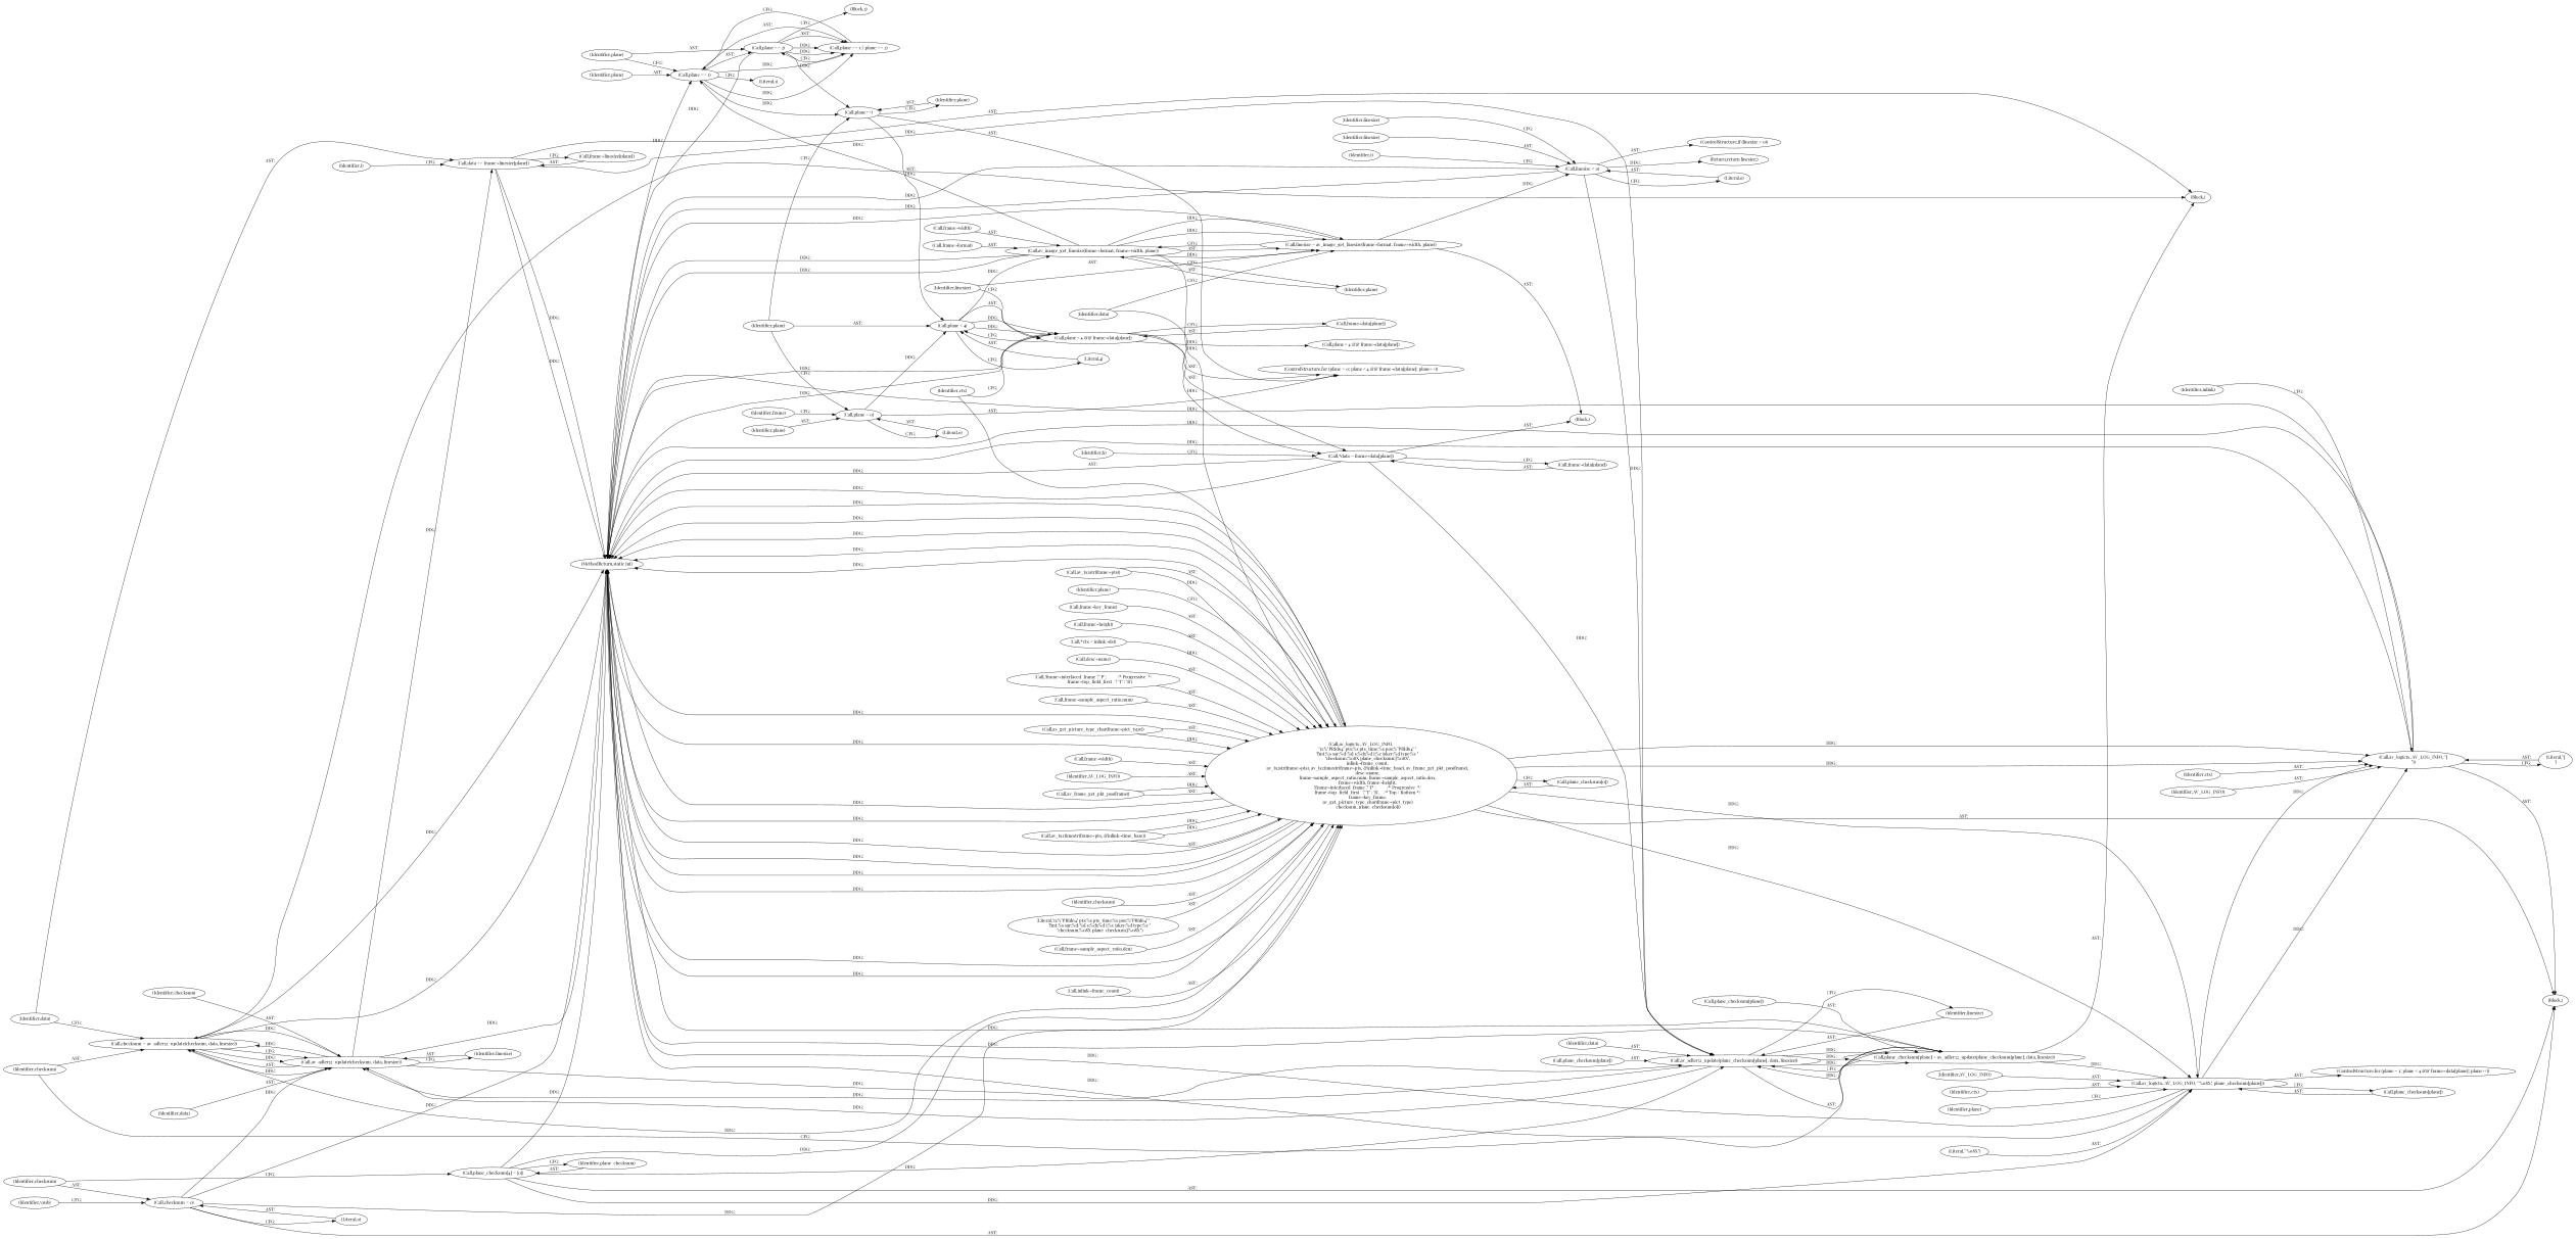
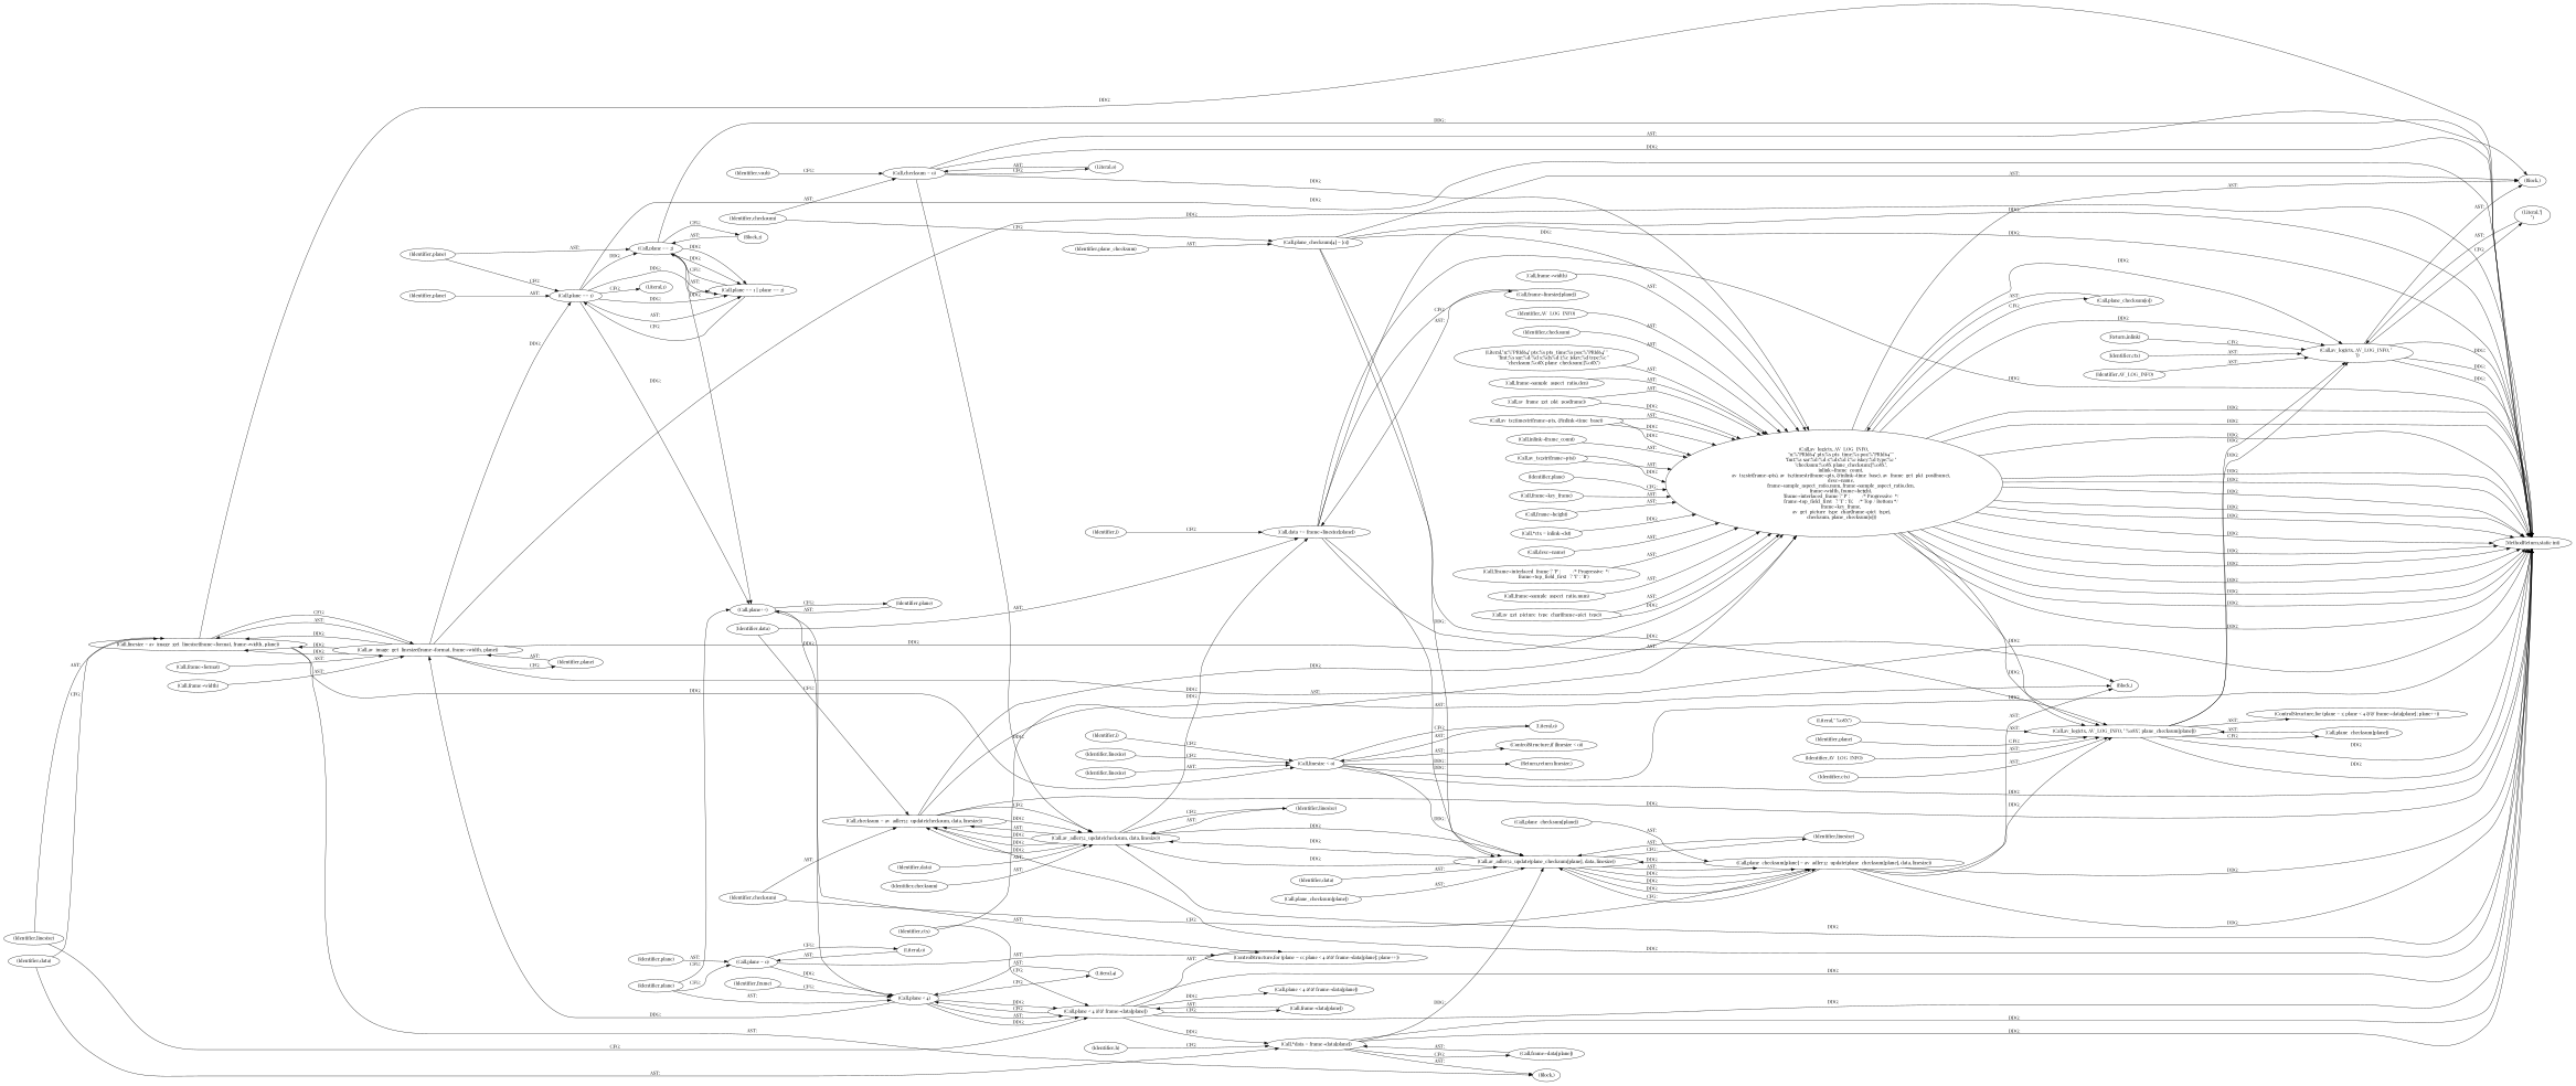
  digraph {
    fontname="Playfair Display"
    rankdir=LR
    node [fontname="Playfair Display"]
    edge [fontname="Playfair Display"]
    n1 [label="(Call,checksum = av_adler32_update(checksum, data, linesize))"]
    n2 [label="(Call,av_adler32_update(checksum, data, linesize))"]
    n3 [label="(Call,av_log(ctx, AV_LOG_INFO,\n           \"n:%\"PRId64\" pts:%s pts_time:%s pos:%\"PRId64\" \"\n           \"fmt:%s sar:%d/%d s:%dx%d i:%c iskey:%d type:%c \"\n           \"checksum:%08X plane_checksum:[%08X\",\n           inlink->frame_count,\n           av_ts2str(frame->pts), av_ts2timestr(frame->pts, &inlink->time_base), av_frame_get_pkt_pos(frame),\n           desc->name,\n           frame->sample_aspect_ratio.num, frame->sample_aspect_ratio.den,\n           frame->width, frame->height,\n           !frame->interlaced_frame ? 'P' :         /* Progressive  */\n           frame->top_field_first   ? 'T' : 'B',    /* Top / Bottom */\n           frame->key_frame,\n            av_get_picture_type_char(frame->pict_type),\n            checksum, plane_checksum[0]))"]
    n4 [label="(MethodReturn,static int)"]
    n5 [label="(Block,)"]
    n6 [label="(Call,av_adler32_update(plane_checksum[plane], data, linesize))"]
    n7 [label="(Call,data += frame->linesize[plane])"]
    n8 [label="(Identifier,linesize)"]
    n9 [label="(Block,)"]
    n10 [label="(Call,av_log(ctx, AV_LOG_INFO, \" %08X\", plane_checksum[plane]))"]
    n11 [label="(Call,av_log(ctx, AV_LOG_INFO, \"]\n\"))"]
    n12 [label="(Call,plane_checksum[0])"]
    n13 [label="(Call,plane_checksum[plane] = av_adler32_update(plane_checksum[plane], data, linesize))"]
    n14 [label="(Identifier,linesize)"]
    n15 [label="(Call,frame->linesize[plane])"]
    n16 [label="(Call,checksum = 0)"]
    n17 [label="(Literal,0)"]
    n18 [label="(Call,plane_checksum[4] = {0})"]
    n19 [label="(Identifier,plane_checksum)"]
    n20 [label="(Call,plane_checksum[plane])"]
    n21 [label="(ControlStructure,for (plane = 1; plane < 4 && frame->data[plane]; plane++))"]
    n22 [label="(Call,*data = frame->data[plane])"]
    n23 [label="(Call,frame->data[plane])"]
    n24 [label="(Block,)"]
    n25 [label="(Call,plane < 4 && frame->data[plane])"]
    n26 [label="(Call,plane < 4)"]
    n27 [label="(ControlStructure,for (plane = 0; plane < 4 && frame->data[plane]; plane++))"]
    n28 [label="(Call,frame->data[plane])"]
    n29 [label="(Call,plane < 4 && frame->data[plane])"]
    n30 [label="(Call,av_image_get_linesize(frame->format, frame->width, plane))"]
    n31 [label="(Literal,4)"]
    n32 [label="(Call,plane == 1)"]
    n33 [label="(Call,linesize = av_image_get_linesize(frame->format, frame->width, plane))"]
    n34 [label="(Identifier,plane)"]
    n35 [label="(Call,plane++)"]
    n36 [label="(Identifier,plane)"]
    n37 [label="(Call,plane == 2)"]
    n38 [label="(Block,2)"]
    n39 [label="(Call,plane == 1 || plane == 2)"]
    n40 [label="(Literal,1)"]
    n41 [label="(Call,linesize < 0)"]
    n42 [label="(Call,plane = 0)"]
    n43 [label="(Literal,0)"]
    n44 [label="(Literal,0)"]
    n45 [label="(ControlStructure,if (linesize < 0))"]
    n46 [label="(Return,return linesize;)"]
    n47 [label="(Literal,\"]\n\")"]
    n48 [label="(Literal,\" %08X\")"]
    n49 [label="(Identifier,checksum)"]
    n50 [label="(Literal,\"n:%\"PRId64\" pts:%s pts_time:%s pos:%\"PRId64\" \"\n           \"fmt:%s sar:%d/%d s:%dx%d i:%c iskey:%d type:%c \"\n           \"checksum:%08X plane_checksum:[%08X\")"]
    n51 [label="(Identifier,plane)"]
    n52 [label="(Identifier,plane)"]
    n53 [label="(Identifier,ctx)"]
    n54 [label="(Identifier,data)"]
    n55 [label="(Call,frame->format)"]
    n56 [label="(Identifier,AV_LOG_INFO)"]
    n57 [label="(Identifier,AV_LOG_INFO)"]
    n58 [label="(Identifier,plane)"]
    n59 [label="(Identifier,frame)"]
    n60 [label="(Identifier,data)"]
    n61 [label="(Call,plane_checksum[plane])"]
    n62 [label="(Call,frame->sample_aspect_ratio.den)"]
    n63 [label="(Identifier,plane)"]
    n64 [label="(Call,av_frame_get_pkt_pos(frame))"]
    n65 [label="(Call,av_ts2timestr(frame->pts, &inlink->time_base))"]
    n66 [label="(Call,inlink->frame_count)"]
    n67 [label="(Identifier,checksum)"]
    n68 [label="(Call,av_ts2str(frame->pts))"]
    n69 [label="(Call,plane_checksum[plane])"]
    n70 [label="(Identifier,plane)"]
    n71 [label="(Identifier,plane)"]
    n72 [label="(Identifier,vsub)"]
    n73 [label="(Call,frame->key_frame)"]
    n74 [label="(Identifier,data)"]
    n75 [label="(Call,frame->height)"]
    n76 [label="(Identifier,linesize)"]
    n77 [label="(Identifier,linesize)"]
    n78 [label="(Call,*ctx = inlink->dst)"]
    n79 [label="(Identifier,i)"]
    n80 [label="(Identifier,h)"]
    n81 [label="(Call,desc->name)"]
    n82 [label="(Call,!frame->interlaced_frame ? 'P' :         /* Progressive  */\n           frame->top_field_first   ? 'T' : 'B')"]
    n83 [label="(Identifier,data)"]
    n84 [label="(Call,frame->width)"]
    n85 [label="(Call,frame->sample_aspect_ratio.num)"]
    n86 [label="(Identifier,i)"]
    n87 [label="(Identifier,checksum)"]
    n88 [label="(Identifier,linesize)"]
    n89 [label="(Identifier,ctx)"]
    n90 [label="(Call,av_get_picture_type_char(frame->pict_type))"]
    n91 [label="(Identifier,ctx)"]
    n92 [label="(Call,frame->width)"]
-   n93 [label="(Identifier,inlink)"]
+   n93 [label="(Return,inlink)"]
    n94 [label="(Identifier,checksum)"]
    n95 [label="(Identifier,AV_LOG_INFO)"]
    n1 -> n2 [label="CFG: "]
    n1 -> n2 [label="DDG: "]
    n1 -> n3 [label="DDG: "]
    n1 -> n4 [label="DDG: "]
    n1 -> n4 [label="DDG: "]
    n1 -> n5 [label="AST: "]
    n2 -> n1 [label="AST: "]
    n2 -> n1 [label="DDG: "]
    n2 -> n1 [label="DDG: "]
    n2 -> n1 [label="DDG: "]
    n2 -> n4 [label="DDG: "]
    n2 -> n6 [label="DDG: "]
    n2 -> n7 [label="DDG: "]
    n2 -> n8 [label="CFG: "]
    n3 -> n4 [label="DDG: "]
    n3 -> n4 [label="DDG: "]
    n3 -> n4 [label="DDG: "]
    n3 -> n4 [label="DDG: "]
    n3 -> n4 [label="DDG: "]
    n3 -> n4 [label="DDG: "]
    n3 -> n4 [label="DDG: "]
    n3 -> n4 [label="DDG: "]
    n3 -> n4 [label="DDG: "]
    n3 -> n4 [label="DDG: "]
    n3 -> n4 [label="DDG: "]
    n3 -> n4 [label="DDG: "]
    n3 -> n4 [label="DDG: "]
    n3 -> n4 [label="DDG: "]
    n3 -> n4 [label="DDG: "]
    n3 -> n9 [label="AST: "]
    n3 -> n10 [label="DDG: "]
    n3 -> n10 [label="DDG: "]
    n3 -> n11 [label="DDG: "]
    n3 -> n11 [label="DDG: "]
    n3 -> n12 [label="CFG: "]
    n6 -> n2 [label="DDG: "]
    n6 -> n2 [label="DDG: "]
    n6 -> n13 [label="AST: "]
    n6 -> n13 [label="DDG: "]
    n6 -> n13 [label="DDG: "]
    n6 -> n13 [label="DDG: "]
    n6 -> n14 [label="CFG: "]
    n7 -> n4 [label="DDG: "]
    n7 -> n4 [label="DDG: "]
    n7 -> n5 [label="AST: "]
    n7 -> n6 [label="DDG: "]
    n7 -> n15 [label="CFG: "]
    n8 -> n2 [label="AST: "]
    n10 -> n4 [label="DDG: "]
    n10 -> n4 [label="DDG: "]
    n10 -> n11 [label="DDG: "]
    n10 -> n11 [label="DDG: "]
    n10 -> n20 [label="CFG: "]
    n10 -> n21 [label="AST: "]
    n11 -> n4 [label="DDG: "]
    n11 -> n4 [label="DDG: "]
    n11 -> n4 [label="DDG: "]
    n11 -> n9 [label="AST: "]
    n11 -> n47 [label="CFG: "]
    n12 -> n3 [label="AST: "]
    n13 -> n4 [label="DDG: "]
    n13 -> n4 [label="DDG: "]
    n13 -> n5 [label="AST: "]
    n13 -> n6 [label="CFG: "]
    n13 -> n6 [label="DDG: "]
    n13 -> n10 [label="DDG: "]
    n14 -> n6 [label="AST: "]
    n15 -> n7 [label="AST: "]
    n16 -> n2 [label="DDG: "]
    n16 -> n3 [label="DDG: "]
    n16 -> n4 [label="DDG: "]
    n16 -> n9 [label="AST: "]
    n16 -> n17 [label="CFG: "]
    n17 -> n16 [label="AST: "]
    n18 -> n3 [label="DDG: "]
    n18 -> n4 [label="DDG: "]
    n18 -> n6 [label="DDG: "]
    n18 -> n9 [label="AST: "]
    n18 -> n10 [label="DDG: "]
-   n18 -> n19 [label="CFG: "]
    n19 -> n18 [label="AST: "]
    n20 -> n10 [label="AST: "]
    n22 -> n4 [label="DDG: "]
    n22 -> n4 [label="DDG: "]
    n22 -> n6 [label="DDG: "]
    n22 -> n23 [label="CFG: "]
    n22 -> n24 [label="AST: "]
    n23 -> n22 [label="AST: "]
    n25 -> n4 [label="DDG: "]
    n25 -> n4 [label="DDG: "]
    n25 -> n22 [label="DDG: "]
    n25 -> n26 [label="CFG: "]
    n25 -> n27 [label="AST: "]
    n25 -> n28 [label="CFG: "]
    n25 -> n29 [label="DDG: "]
    n26 -> n25 [label="AST: "]
    n26 -> n25 [label="DDG: "]
    n26 -> n25 [label="DDG: "]
    n26 -> n30 [label="DDG: "]
    n26 -> n31 [label="CFG: "]
    n28 -> n25 [label="AST: "]
    n30 -> n3 [label="DDG: "]
    n30 -> n4 [label="DDG: "]
    n30 -> n4 [label="DDG: "]
    n30 -> n32 [label="DDG: "]
    n30 -> n33 [label="AST: "]
    n30 -> n33 [label="DDG: "]
    n30 -> n33 [label="DDG: "]
    n30 -> n33 [label="DDG: "]
    n30 -> n34 [label="CFG: "]
    n31 -> n26 [label="AST: "]
-   n4 -> n32 [label="DDG: "]
+   n32 -> n4 [label="DDG: "]
    n32 -> n35 [label="DDG: "]
-   n32 -> n37 [label="AST: "]
+   n32 -> n37 [label="DDG: "]
    n32 -> n39 [label="AST: "]
    n32 -> n39 [label="DDG: "]
    n32 -> n39 [label="DDG: "]
    n32 -> n40 [label="CFG: "]
    n33 -> n4 [label="DDG: "]
    n33 -> n24 [label="AST: "]
    n33 -> n30 [label="CFG: "]
    n33 -> n41 [label="DDG: "]
    n34 -> n30 [label="AST: "]
    n35 -> n26 [label="DDG: "]
    n35 -> n27 [label="AST: "]
    n35 -> n36 [label="CFG: "]
    n36 -> n35 [label="AST: "]
    n37 -> n4 [label="DDG: "]
    n37 -> n35 [label="DDG: "]
    n37 -> n38 [label="CFG: "]
    n37 -> n39 [label="AST: "]
    n37 -> n39 [label="DDG: "]
    n37 -> n39 [label="DDG: "]
+   n38 -> n37 [label="AST: "]
    n39 -> n32 [label="CFG: "]
    n39 -> n37 [label="CFG: "]
    n41 -> n4 [label="DDG: "]
    n41 -> n4 [label="DDG: "]
    n41 -> n6 [label="DDG: "]
    n41 -> n44 [label="CFG: "]
    n41 -> n45 [label="AST: "]
    n41 -> n46 [label="DDG: "]
    n42 -> n26 [label="DDG: "]
    n42 -> n27 [label="AST: "]
    n42 -> n43 [label="CFG: "]
    n43 -> n42 [label="AST: "]
    n44 -> n41 [label="AST: "]
    n47 -> n11 [label="AST: "]
    n48 -> n10 [label="AST: "]
    n49 -> n3 [label="AST: "]
    n50 -> n3 [label="AST: "]
    n51 -> n10 [label="CFG: "]
    n52 -> n32 [label="AST: "]
    n53 -> n11 [label="AST: "]
    n54 -> n2 [label="AST: "]
    n55 -> n30 [label="AST: "]
    n56 -> n11 [label="AST: "]
    n57 -> n10 [label="AST: "]
    n58 -> n42 [label="AST: "]
-   n59 -> n42 [label="CFG: "]
+   n59 -> n26 [label="CFG: "]
    n60 -> n6 [label="AST: "]
    n61 -> n13 [label="AST: "]
    n62 -> n3 [label="AST: "]
    n63 -> n32 [label="CFG: "]
    n63 -> n37 [label="AST: "]
    n64 -> n3 [label="AST: "]
    n64 -> n3 [label="DDG: "]
    n65 -> n3 [label="AST: "]
    n65 -> n3 [label="DDG: "]
    n65 -> n3 [label="DDG: "]
    n66 -> n3 [label="AST: "]
    n67 -> n2 [label="AST: "]
    n68 -> n3 [label="AST: "]
    n68 -> n3 [label="DDG: "]
    n69 -> n6 [label="AST: "]
    n70 -> n26 [label="AST: "]
    n70 -> n35 [label="CFG: "]
    n70 -> n42 [label="CFG: "]
    n71 -> n3 [label="CFG: "]
    n72 -> n16 [label="CFG: "]
    n73 -> n3 [label="AST: "]
    n74 -> n1 [label="CFG: "]
    n74 -> n7 [label="AST: "]
    n75 -> n3 [label="AST: "]
    n76 -> n41 [label="CFG: "]
    n77 -> n41 [label="AST: "]
    n78 -> n3 [label="DDG: "]
    n79 -> n7 [label="CFG: "]
    n80 -> n22 [label="CFG: "]
    n81 -> n3 [label="AST: "]
    n82 -> n3 [label="AST: "]
    n83 -> n22 [label="AST: "]
    n83 -> n33 [label="CFG: "]
    n84 -> n30 [label="AST: "]
    n85 -> n3 [label="AST: "]
    n86 -> n41 [label="CFG: "]
    n87 -> n16 [label="AST: "]
    n87 -> n18 [label="CFG: "]
    n88 -> n25 [label="CFG: "]
    n88 -> n33 [label="AST: "]
    n89 -> n10 [label="AST: "]
    n90 -> n3 [label="AST: "]
    n90 -> n3 [label="DDG: "]
    n91 -> n3 [label="AST: "]
    n91 -> n25 [label="CFG: "]
    n92 -> n3 [label="AST: "]
    n93 -> n11 [label="CFG: "]
    n94 -> n1 [label="AST: "]
    n94 -> n13 [label="CFG: "]
    n95 -> n3 [label="AST: "]
  }
